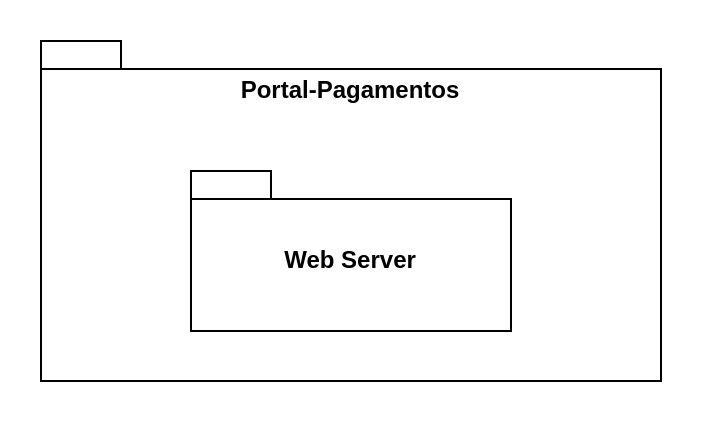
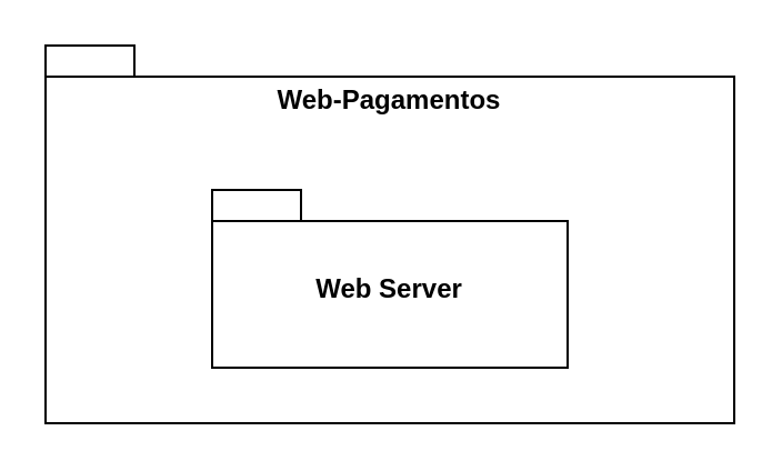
  <mxCell id="0" />
  <mxCell id="1" parent="0" />
  <mxCell id="2" value="&lt;div align=&quot;center&quot;&gt;&lt;br&gt;&lt;/div&gt;" style="shape=folder;fontStyle=1;spacingTop=10;tabWidth=40;tabHeight=14;tabPosition=left;html=1;whiteSpace=wrap;align=center;" vertex="1" parent="1"><mxGeometry x="20" y="20" width="310" height="170" as="geometry" /></mxCell>
  <mxCell id="3" value="Web Server" style="shape=folder;fontStyle=1;spacingTop=10;tabWidth=40;tabHeight=14;tabPosition=left;html=1;whiteSpace=wrap;" vertex="1" parent="1"><mxGeometry x="95" y="85" width="160" height="80" as="geometry" /></mxCell>
- <mxCell id="4" value="&lt;b&gt;Portal-Pagamentos&lt;/b&gt;" style="text;html=1;align=center;verticalAlign=middle;whiteSpace=wrap;rounded=0;" vertex="1" parent="1"><mxGeometry x="110" y="40" width="130" height="10" as="geometry" /></mxCell>
+ <mxCell id="4" value="&lt;b&gt;Web-Pagamentos&lt;/b&gt;" style="text;html=1;align=center;verticalAlign=middle;whiteSpace=wrap;rounded=0;" vertex="1" parent="1"><mxGeometry x="110" y="40" width="130" height="10" as="geometry" /></mxCell>
